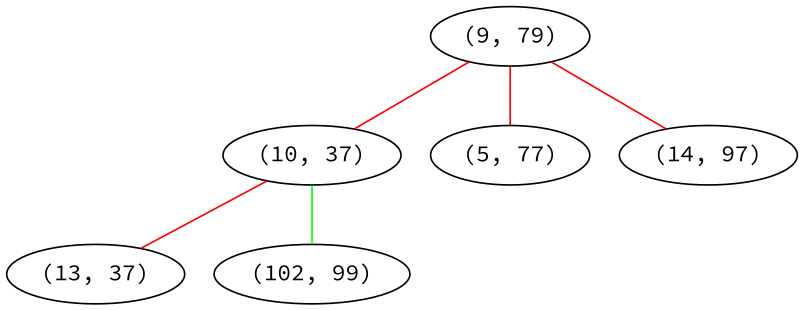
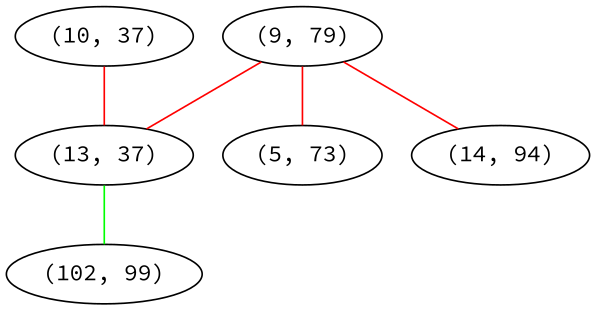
  graph {
    fontname="Source Code Pro"
    node [fontname="Source Code Pro"]
    edge [color=red fontname="Source Code Pro" weight=1]
    n1 [label="(10, 37)"]
    "(13, 37)"
    "(102, 99)"
    "(9, 79)"
-   "(5, 77)"
-   "(14, 97)"
+   "(5, 77)" [label="(5, 73)"]
+   "(14, 97)" [label="(14, 94)"]
    n1 -- "(13, 37)"
-   n1 -- "(102, 99)" [color=green weight=2]
-   "(9, 79)" -- n1
+   "(13, 37)" -- "(102, 99)" [color=green weight=2]
+   "(9, 79)" -- "(13, 37)"
    "(9, 79)" -- "(5, 77)"
    "(9, 79)" -- "(14, 97)"
  }
